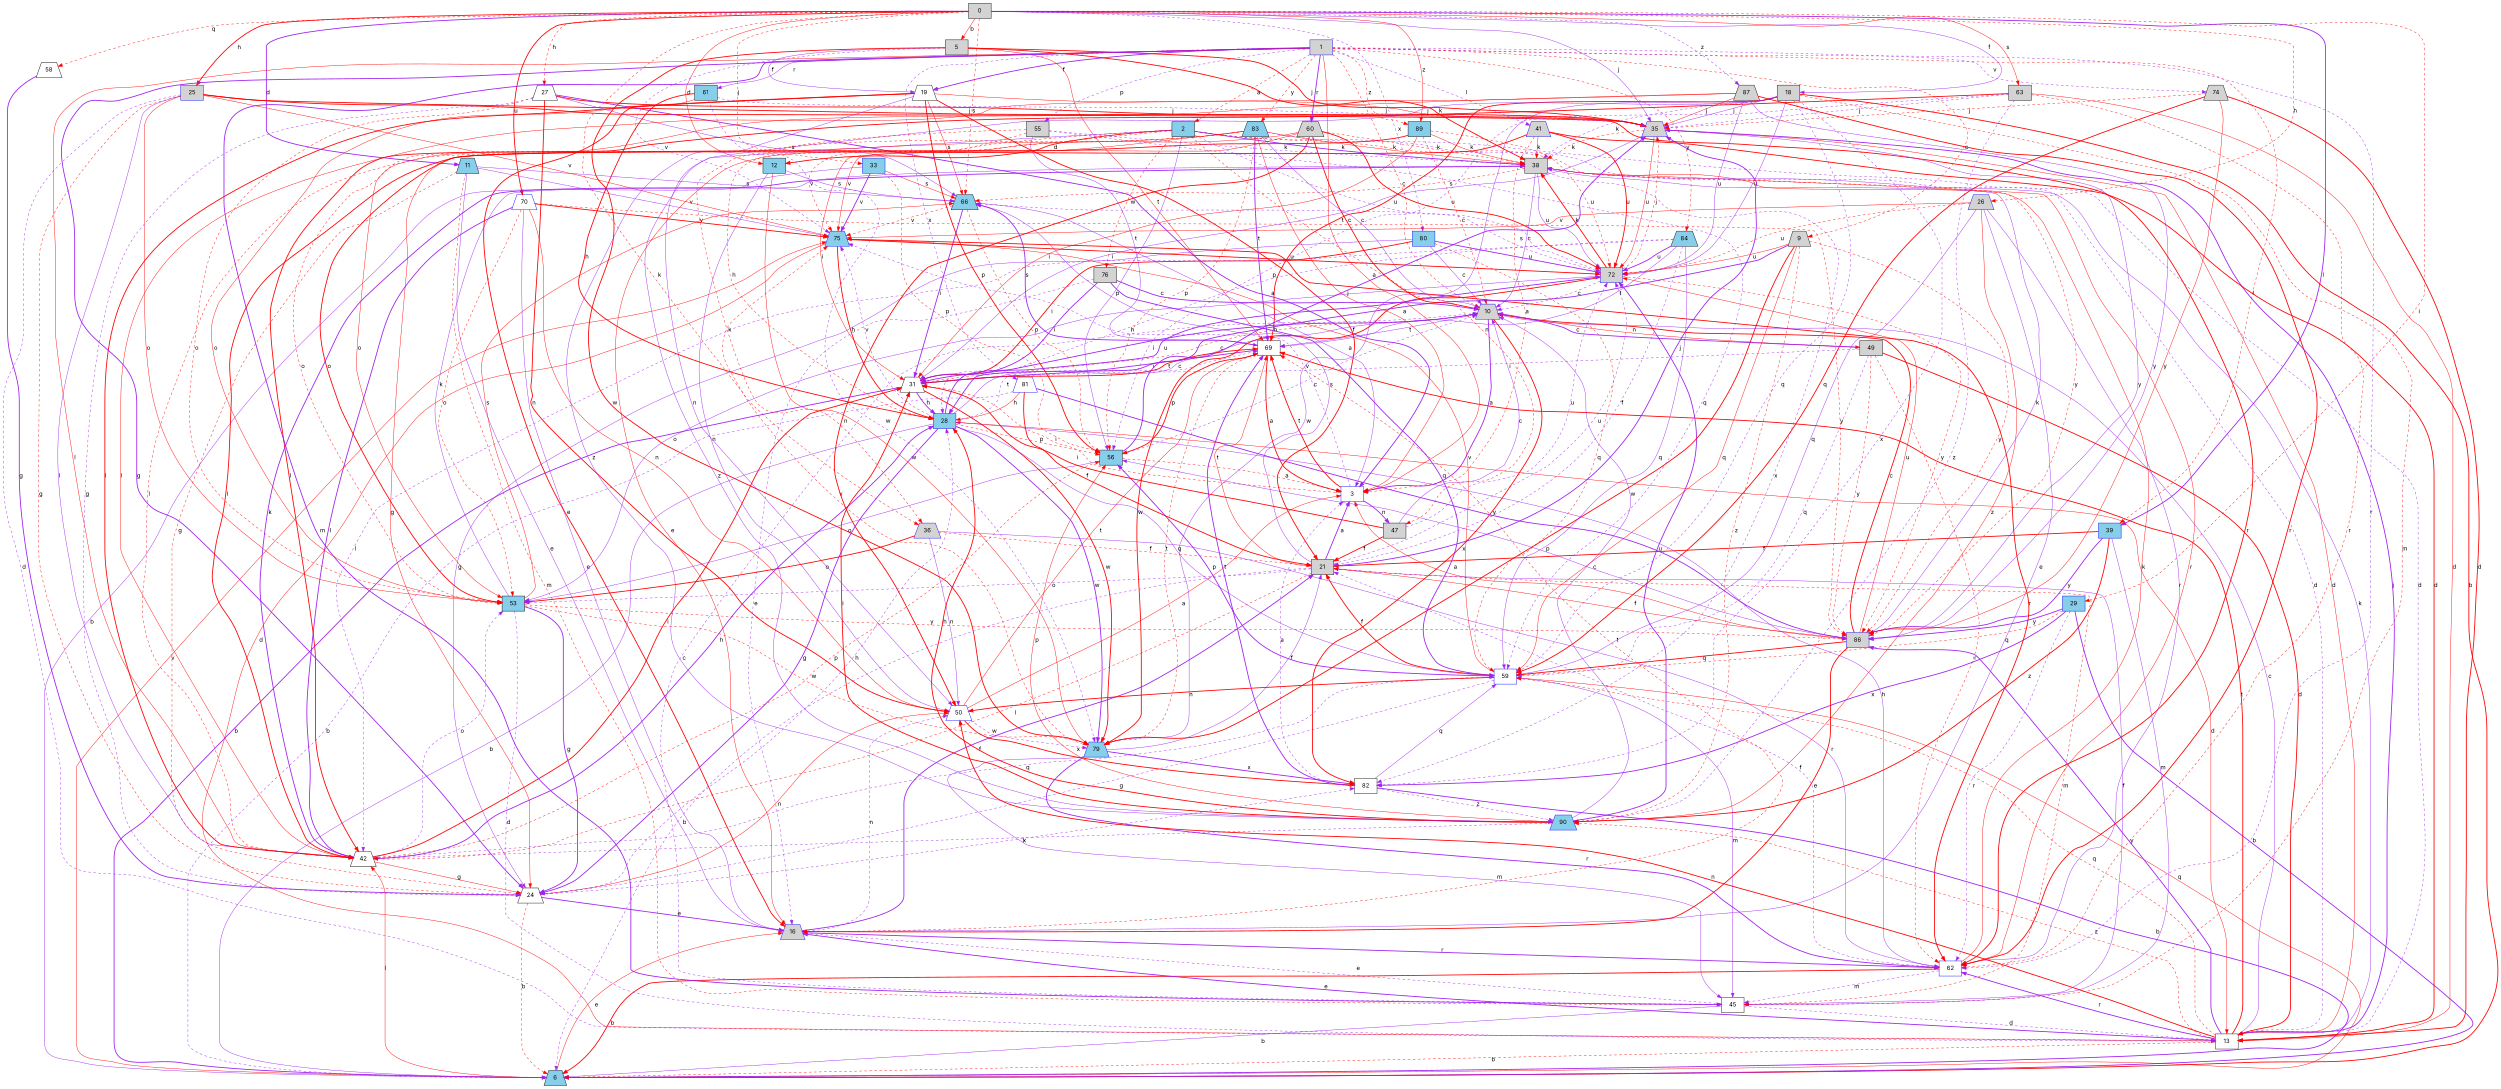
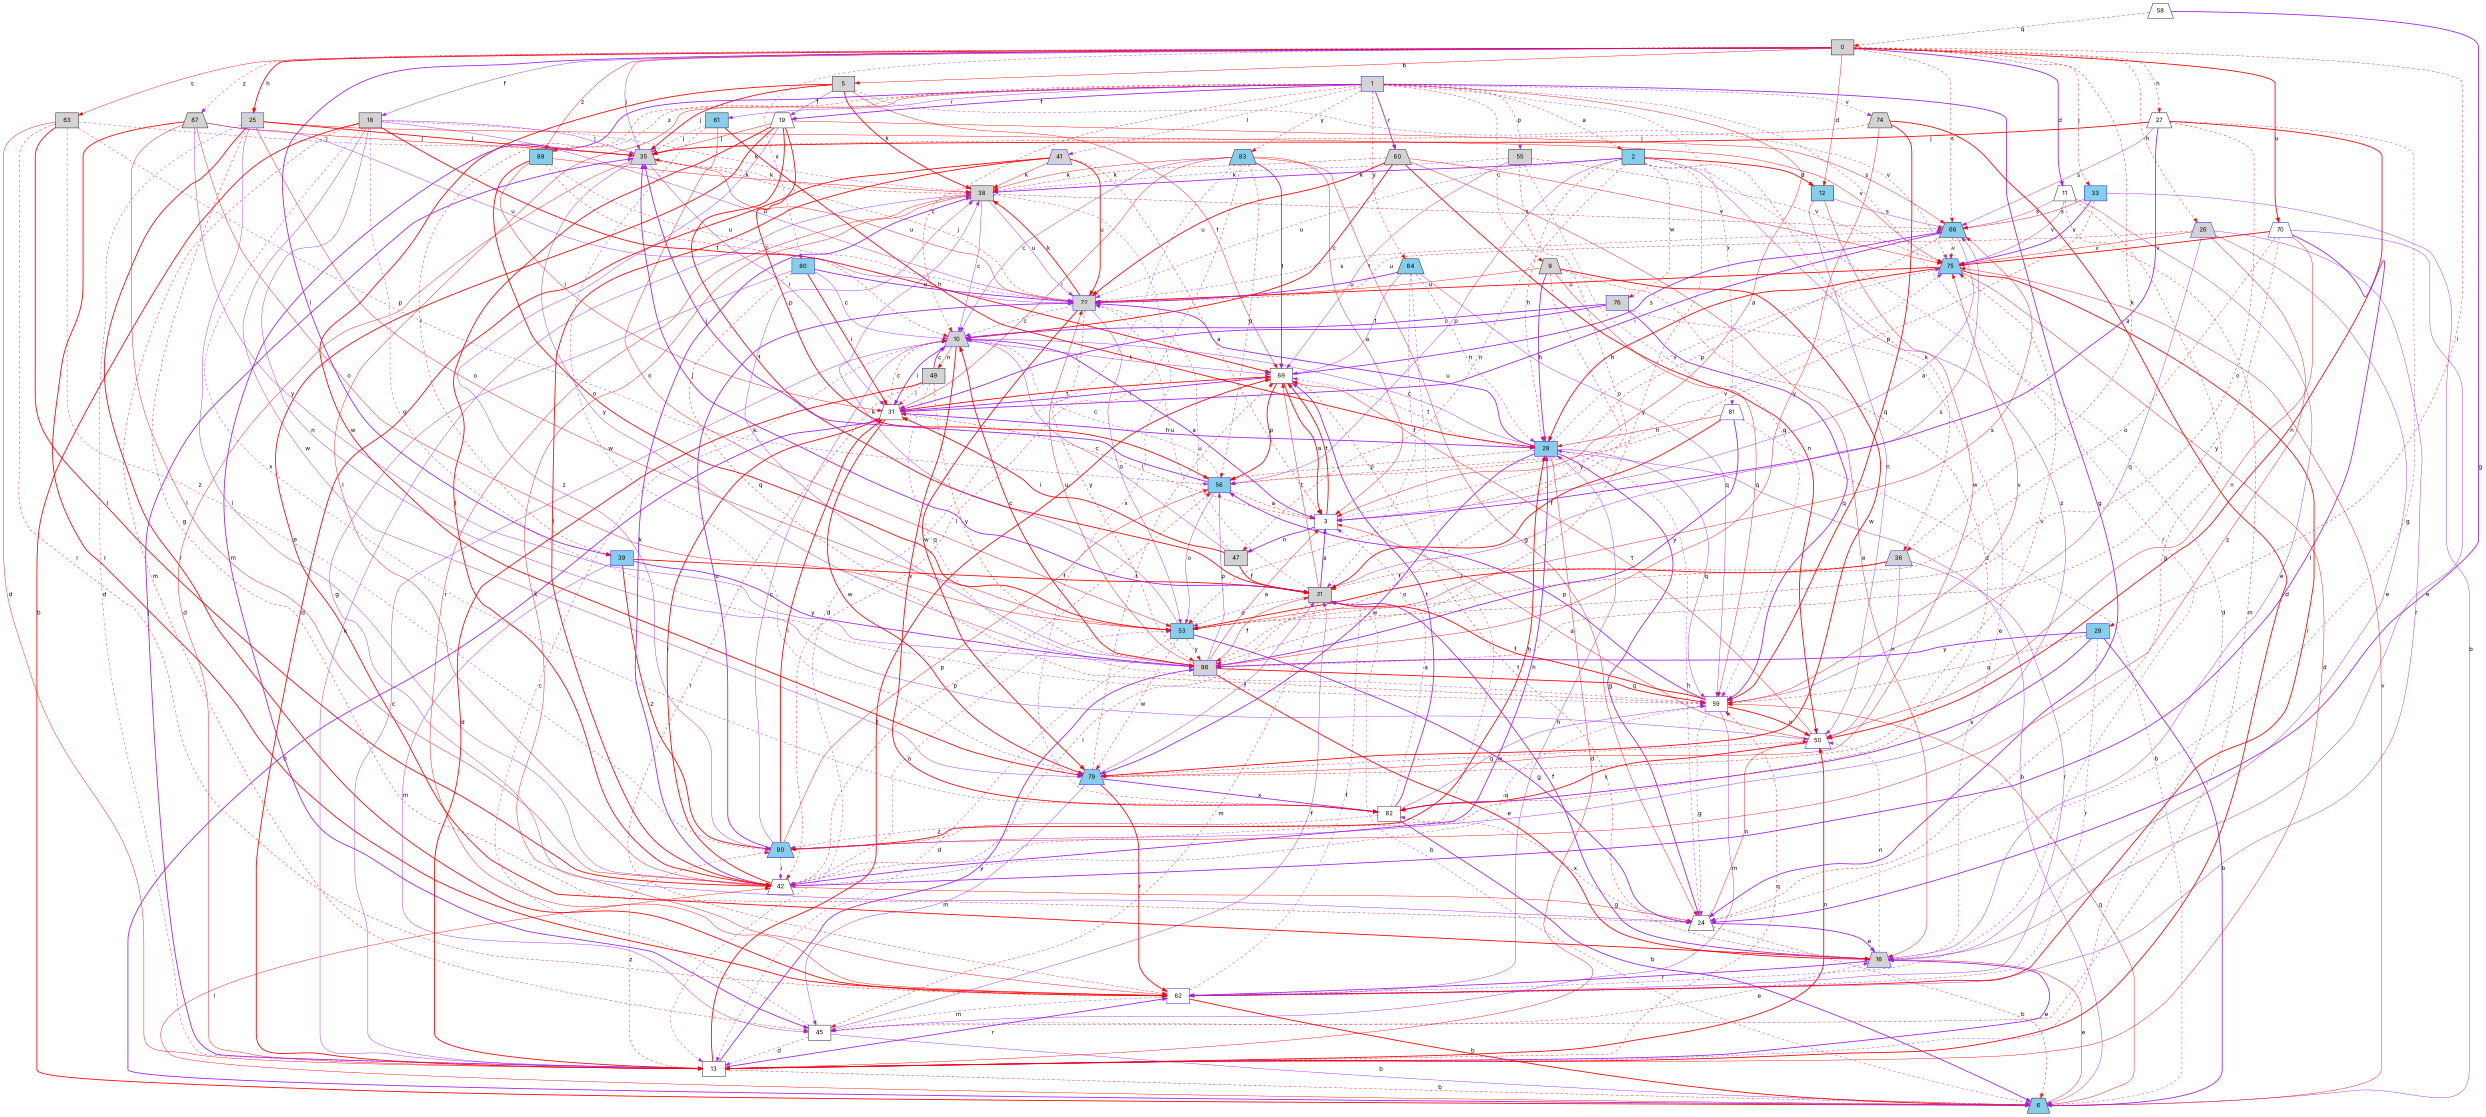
  strict digraph {
    fontname=Inter
    node [color=black fillcolor=lightgrey fontname=Inter shape=box style=filled]
    edge [color=red fontname=Inter style=dashed]
    0
    5
-   11 [fillcolor=skyblue shape=trapezium]
+   11 [fillcolor=white shape=trapezium]
    12 [fillcolor=skyblue]
    18
    25 [color=blue]
    26 [color=blue shape=trapezium]
    27 [fillcolor=white shape=trapezium]
    29 [color=blue fillcolor=skyblue]
    33 [color=blue fillcolor=skyblue]
    35 [color=blue shape=trapezium]
    36 [color=blue shape=trapezium]
    39 [color=blue fillcolor=skyblue]
    58 [fillcolor=white shape=trapezium]
    63
    66 [fillcolor=skyblue shape=trapezium]
    70 [color=blue fillcolor=white shape=trapezium]
    80 [color=blue fillcolor=skyblue]
    87 [shape=trapezium]
    89 [fillcolor=skyblue]
    19 [fillcolor=white shape=trapezium]
    38
    69 [fillcolor=white]
    75 [color=blue fillcolor=skyblue shape=trapezium]
    79 [color=blue fillcolor=skyblue shape=trapezium]
    24 [fillcolor=white shape=trapezium]
    45 [fillcolor=white]
    16 [color=blue shape=trapezium]
    50 [color=blue fillcolor=white shape=trapezium]
    72 [color=blue]
    6 [fillcolor=skyblue shape=trapezium]
    59 [color=blue fillcolor=white]
    82 [fillcolor=white]
    42 [fillcolor=white shape=trapezium]
    62 [color=blue fillcolor=white]
    13 [fillcolor=white]
    53 [fillcolor=skyblue]
    90 [color=blue fillcolor=skyblue shape=trapezium]
    3 [color=blue fillcolor=white]
    86 [color=blue]
-   56 [fillcolor=skyblue]
+   56 [color=blue fillcolor=skyblue]
    31 [fillcolor=white shape=trapezium]
    21
    10 [color=blue shape=trapezium]
    1 [color=blue]
    2 [fillcolor=skyblue]
    9 [shape=trapezium]
    41 [color=blue shape=trapezium]
    55
    60 [shape=trapezium]
    61 [fillcolor=skyblue]
    74 [shape=trapezium]
    81 [color=blue fillcolor=white shape=trapezium]
    83 [fillcolor=skyblue shape=trapezium]
    84 [fillcolor=skyblue shape=trapezium]
    28 [color=blue fillcolor=skyblue]
    47
-   76
+   76 [color=blue]
    49
    0 -> 5 [label=b style=solid]
    0 -> 11 [color=purple label=d style=bold]
    0 -> 12 [label=d style=solid]
    0 -> 18 [color=purple label=f style=solid]
    0 -> 25 [label=h style=bold]
    0 -> 26 [label=h]
    0 -> 27 [label=h]
    0 -> 29 [label=i]
    0 -> 33 [label=j]
    0 -> 35 [color=purple label=j style=solid]
    0 -> 36 [label=k]
    0 -> 39 [color=purple label=l style=bold]
-   0 -> 58 [label=q]
+   58 -> 0 [label=q]
    0 -> 63 [label=s style=solid]
    0 -> 66 [label=s]
    0 -> 70 [label=u style=bold]
    0 -> 80 [color=purple label=x]
    0 -> 87 [color=purple label=z]
    0 -> 89 [label=z style=solid]
    5 -> 35 [label=j style=bold]
    5 -> 19 [color=purple label=f style=solid]
    5 -> 38 [label=k style=bold]
    5 -> 69 [label=t style=solid]
    5 -> 75 [color=purple label=v]
    5 -> 79 [label=w style=bold]
    11 -> 66 [color=purple label=s style=solid]
    11 -> 75 [color=purple label=v style=solid]
    11 -> 24 [label=g]
    11 -> 45 [label=m]
    11 -> 16 [color=purple label=e style=solid]
    12 -> 66 [color=purple label=s style=solid]
    12 -> 79 [label=w style=solid]
    12 -> 50 [color=purple label=n style=solid]
    18 -> 35 [color=purple label=j style=solid]
    18 -> 38 [color=purple label=k]
    18 -> 69 [label=t style=bold]
    18 -> 79 [color=purple label=w style=solid]
    18 -> 45 [label=m]
    18 -> 50 [color=purple label=n style=solid]
    18 -> 72 [color=purple label=u style=solid]
    18 -> 6 [label=b style=bold]
    18 -> 59 [color=purple label=q]
    18 -> 82 [color=purple label=x]
    25 -> 35 [label=j style=bold]
    25 -> 75 [label=v style=solid]
    25 -> 24 [label=g]
    25 -> 42 [color=purple label=l style=solid]
    25 -> 62 [label=r style=bold]
    25 -> 13 [color=purple label=d]
    25 -> 53 [label=o style=solid]
    26 -> 75 [label=v style=solid]
    26 -> 16 [color=purple label=e style=solid]
    26 -> 72 [label=u]
    26 -> 59 [color=purple label=q style=solid]
    26 -> 62 [color=purple label=r style=solid]
    26 -> 90 [label=z style=solid]
    27 -> 35 [label=j style=bold]
    27 -> 66 [color=purple label=s style=solid]
    27 -> 24 [color=purple label=g]
    27 -> 50 [label=n style=bold]
    27 -> 53 [label=o]
    27 -> 3 [color=purple label=a style=bold]
    29 -> 6 [color=purple label=b style=bold]
    29 -> 59 [label=q]
    29 -> 82 [color=purple label=x style=bold]
    29 -> 62 [color=purple label=r]
    29 -> 86 [color=purple label=y style=bold]
    33 -> 66 [label=s style=solid]
    33 -> 75 [color=purple label=v style=bold]
    33 -> 6 [color=purple label=b style=solid]
    33 -> 56 [label=p]
    35 -> 38 [label=k]
    35 -> 72 [label=u style=solid]
    35 -> 13 [label=d style=solid]
    35 -> 86 [color=purple label=y style=solid]
    35 -> 31 [color=purple label=i style=solid]
    36 -> 50 [color=purple label=n style=solid]
    36 -> 62 [color=purple label=r style=solid]
    36 -> 53 [label=o style=bold]
    36 -> 21 [label=f]
    39 -> 45 [color=purple label=m style=solid]
    39 -> 90 [label=z style=bold]
    39 -> 86 [color=purple label=y style=bold]
    39 -> 21 [label=f style=bold]
    58 -> 24 [color=purple label=g style=bold]
    63 -> 35 [color=purple label=j]
    63 -> 42 [label=l style=bold]
    63 -> 62 [label=r]
    63 -> 13 [label=d style=solid]
    63 -> 90 [color=purple label=z]
    63 -> 56 [color=purple label=p]
    66 -> 75 [label=v]
    66 -> 3 [color=purple label=a style=solid]
    66 -> 56 [label=p]
    66 -> 31 [color=purple label=i style=bold]
    70 -> 75 [label=v style=bold]
    70 -> 16 [color=purple label=e style=solid]
    70 -> 50 [label=n style=solid]
    70 -> 42 [color=purple label=l style=bold]
    70 -> 53 [label=o]
    70 -> 86 [label=y]
    80 -> 24 [color=purple label=g style=solid]
    80 -> 72 [color=purple label=u style=bold]
    80 -> 59 [label=q]
    80 -> 31 [label=i style=bold]
    80 -> 10 [color=purple label=c style=solid]
    87 -> 35 [label=j style=solid]
    87 -> 72 [color=purple label=u style=solid]
    87 -> 42 [label=l style=solid]
    87 -> 62 [label=r style=bold]
    87 -> 53 [label=o style=solid]
    87 -> 86 [color=purple label=y style=solid]
    89 -> 38 [label=k style=solid]
-   89 -> 72 [label=u]
+   89 -> 72 [color=purple label=u]
    89 -> 53 [label=o style=bold]
    89 -> 31 [label=i style=solid]
    89 -> 10 [label=c]
    19 -> 35 [label=j style=solid]
    19 -> 66 [label=s style=solid]
    19 -> 16 [label=e style=bold]
    19 -> 42 [label=l style=bold]
    19 -> 90 [color=purple label=z style=solid]
    19 -> 56 [label=p style=bold]
    19 -> 21 [label=f style=bold]
    38 -> 66 [label=s]
    38 -> 72 [color=purple label=u style=solid]
    38 -> 82 [color=purple label=x]
    38 -> 62 [label=r style=solid]
    38 -> 10 [color=purple label=c style=solid]
    69 -> 66 [color=purple label=s style=bold]
    69 -> 3 [label=a style=bold]
    69 -> 56 [label=p style=bold]
    69 -> 31 [color=purple label=i style=bold]
    75 -> 72 [label=u style=bold]
    75 -> 62 [label=r style=bold]
    75 -> 13 [label=d style=solid]
    75 -> 28 [label=h style=bold]
    79 -> 69 [label=t]
    79 -> 75 [label=v]
    79 -> 45 [color=purple label=m style=solid]
    79 -> 82 [color=purple label=x style=bold]
-   79 -> 62 [color=purple label=r style=bold]
+   79 -> 62 [label=r style=bold]
    79 -> 21 [color=purple label=f style=solid]
    24 -> 16 [color=purple label=e style=bold]
    24 -> 50 [label=n style=solid]
    24 -> 6 [label=b]
    24 -> 82 [color=purple label=x]
    24 -> 28 [color=purple label=h]
    45 -> 16 [color=purple label=e]
    45 -> 6 [color=purple label=b style=solid]
    45 -> 13 [color=purple label=d]
    45 -> 21 [color=purple label=f style=solid]
    45 -> 10 [color=purple label=c]
    16 -> 69 [label=t]
    16 -> 50 [color=purple label=n]
    16 -> 62 [color=purple label=r style=bold]
    16 -> 21 [color=purple label=f style=bold]
    50 -> 69 [label=t style=solid]
    50 -> 79 [color=purple label=w]
    50 -> 82 [label=x style=bold]
    50 -> 3 [label=a style=solid]
    72 -> 35 [label=j]
    72 -> 66 [color=purple label=s]
    72 -> 38 [label=k style=bold]
    72 -> 79 [label=w style=bold]
    72 -> 53 [color=purple label=o style=solid]
    72 -> 86 [label=y]
    72 -> 10 [color=purple label=c]
    6 -> 75 [label=v style=solid]
    6 -> 16 [label=e style=solid]
    6 -> 59 [label=q style=solid]
    6 -> 42 [label=l style=solid]
    59 -> 75 [label=v style=solid]
    59 -> 24 [color=purple label=g]
    59 -> 45 [color=purple label=m style=solid]
    59 -> 50 [label=n style=bold]
    59 -> 56 [color=purple label=p style=bold]
    59 -> 21 [label=f style=bold]
    82 -> 69 [color=purple label=t style=bold]
    82 -> 6 [color=purple label=b style=bold]
    82 -> 59 [color=purple label=q style=solid]
    82 -> 90 [color=purple label=z]
    82 -> 3 [color=purple label=a]
    42 -> 38 [color=purple label=k style=bold]
    42 -> 24 [label=g style=solid]
    42 -> 59 [color=purple label=q]
    42 -> 53 [color=purple label=o]
    42 -> 56 [label=p]
    42 -> 31 [label=i style=bold]
    42 -> 28 [color=purple label=h style=bold]
    62 -> 38 [label=k style=solid]
    62 -> 45 [color=purple label=m]
    62 -> 6 [label=b style=bold]
    62 -> 21 [color=purple label=f]
    62 -> 28 [color=purple label=h style=solid]
    13 -> 35 [color=purple label=j style=bold]
    13 -> 38 [color=purple label=k style=solid]
    13 -> 69 [label=t style=bold]
    13 -> 16 [color=purple label=e style=bold]
    13 -> 50 [label=n style=bold]
    13 -> 6 [label=b]
    13 -> 59 [label=q]
    13 -> 62 [color=purple label=r style=bold]
    13 -> 90 [label=z]
    13 -> 86 [color=purple label=y style=bold]
    13 -> 10 [color=purple label=c style=solid]
    53 -> 66 [label=s style=solid]
    53 -> 38 [color=purple label=k style=solid]
    53 -> 79 [label=w]
    53 -> 24 [color=purple label=g style=bold]
    53 -> 13 [color=purple label=d]
    53 -> 86 [label=y]
    90 -> 72 [color=purple label=u style=bold]
    90 -> 42 [color=purple label=l]
    90 -> 56 [label=p style=solid]
    90 -> 31 [label=i style=bold]
    90 -> 10 [color=purple label=c style=solid]
    90 -> 28 [label=h style=bold]
    3 -> 69 [label=t style=bold]
    3 -> 75 [color=purple label=v]
    3 -> 31 [label=i]
    3 -> 47 [color=purple label=n style=bold]
    86 -> 38 [color=purple label=k style=solid]
    86 -> 16 [label=e style=bold]
    86 -> 72 [label=u style=solid]
    86 -> 59 [label=q style=bold]
    86 -> 3 [label=a style=solid]
    86 -> 56 [color=purple label=p style=solid]
    86 -> 21 [label=f style=solid]
    86 -> 10 [label=c style=bold]
    56 -> 35 [color=purple label=j style=bold]
    56 -> 53 [color=purple label=o style=solid]
    56 -> 3 [label=a]
    56 -> 10 [color=purple label=c]
    31 -> 69 [label=t style=bold]
    31 -> 79 [label=w style=bold]
    31 -> 6 [color=purple label=b style=bold]
    31 -> 10 [label=c]
    31 -> 28 [color=purple label=h style=bold]
    21 -> 35 [color=purple label=j style=bold]
    21 -> 66 [color=purple label=s style=solid]
    21 -> 69 [label=t style=solid]
    21 -> 45 [label=m]
    21 -> 72 [color=purple label=u]
    21 -> 6 [color=purple label=b]
    21 -> 42 [label=l]
    21 -> 53 [color=purple label=o]
    21 -> 3 [color=purple label=a style=bold]
    10 -> 69 [color=purple label=t style=solid]
    10 -> 82 [label=x style=bold]
    10 -> 3 [color=purple label=a style=bold]
    10 -> 31 [color=purple label=i style=bold]
    10 -> 49 [label=n style=solid]
    1 -> 39 [label=l]
    1 -> 89 [label=z]
    1 -> 19 [color=purple label=f style=bold]
    1 -> 24 [color=purple label=g style=bold]
    1 -> 45 [color=purple label=m style=bold]
    1 -> 42 [label=l style=solid]
    1 -> 62 [color=purple label=r]
    1 -> 3 [label=a style=solid]
    1 -> 10 [label=c]
    1 -> 2 [label=a]
    1 -> 9 [label=c]
    1 -> 41 [color=purple label=l]
    1 -> 55 [color=purple label=p]
    1 -> 60 [color=purple label=r style=bold]
    1 -> 61 [color=purple label=r style=solid]
    1 -> 74 [color=purple label=v]
    1 -> 81 [color=purple label=x]
    1 -> 83 [label=y]
    1 -> 84 [label=y]
    2 -> 12 [label=d style=bold]
    2 -> 36 [label=k]
    2 -> 38 [color=purple label=k style=bold]
    2 -> 72 [color=purple label=u]
    2 -> 13 [color=purple label=d]
    2 -> 90 [color=purple label=z style=solid]
    2 -> 86 [label=y]
    2 -> 56 [color=purple label=p style=solid]
    2 -> 28 [label=h]
    2 -> 47 [label=n]
    2 -> 76 [label=w]
    9 -> 79 [label=w style=bold]
    9 -> 72 [label=u style=solid]
    9 -> 59 [label=q style=solid]
    9 -> 90 [label=z]
    9 -> 86 [label=y]
    9 -> 28 [color=purple label=h style=bold]
    41 -> 38 [label=k style=solid]
    41 -> 72 [label=u style=bold]
    41 -> 42 [label=l style=bold]
    41 -> 13 [label=d style=bold]
    41 -> 3 [label=a]
    55 -> 38 [color=purple label=k]
    55 -> 69 [color=purple label=t style=solid]
    55 -> 75 [label=v]
    55 -> 59 [color=purple label=q]
    55 -> 53 [label=o]
    60 -> 38 [label=k]
    60 -> 75 [label=v style=solid]
    60 -> 16 [label=e style=solid]
    60 -> 50 [label=n style=bold]
    60 -> 72 [label=u style=bold]
    60 -> 10 [label=c style=bold]
    61 -> 35 [color=purple label=j]
    61 -> 79 [color=purple label=w]
    61 -> 53 [label=o style=solid]
    61 -> 28 [label=h style=bold]
    74 -> 35 [label=j]
    74 -> 59 [label=q style=bold]
    74 -> 13 [label=d style=bold]
    74 -> 86 [label=y style=solid]
    81 -> 6 [color=purple label=b]
    81 -> 86 [color=purple label=y style=bold]
    81 -> 21 [label=f style=bold]
    81 -> 28 [label=h style=solid]
    83 -> 38 [label=k style=solid]
    83 -> 69 [color=purple label=t style=bold]
    83 -> 24 [label=g style=solid]
    83 -> 42 [label=l]
    83 -> 13 [color=purple label=d]
    83 -> 3 [label=a style=solid]
    83 -> 56 [label=p]
    83 -> 31 [label=i style=solid]
    83 -> 10 [color=purple label=c style=solid]
    84 -> 69 [color=purple label=t style=solid]
    84 -> 72 [color=purple label=u style=bold]
    84 -> 59 [color=purple label=q style=solid]
    84 -> 42 [color=purple label=l]
    84 -> 21 [color=purple label=f]
    84 -> 28 [color=purple label=h]
    28 -> 69 [color=purple label=t]
    28 -> 75 [color=purple label=v]
    28 -> 79 [color=purple label=w style=bold]
    28 -> 24 [color=purple label=g style=bold]
    28 -> 72 [color=purple label=u style=bold]
    28 -> 6 [color=purple label=b style=solid]
    28 -> 59 [color=purple label=q style=solid]
    28 -> 13 [label=d style=solid]
    28 -> 56 [label=p]
    28 -> 10 [color=purple label=c style=solid]
    47 -> 72 [color=purple label=u]
    47 -> 31 [label=i style=bold]
    47 -> 21 [label=f style=bold]
    47 -> 10 [color=purple label=c style=solid]
    76 -> 16 [color=purple label=e]
    76 -> 59 [color=purple label=q style=bold]
    76 -> 31 [color=purple label=i style=bold]
    76 -> 10 [color=purple label=c style=bold]
    49 -> 59 [color=purple label=q]
    49 -> 62 [label=r]
    49 -> 13 [label=d style=bold]
    49 -> 86 [label=y]
    49 -> 31 [color=purple label=i]
    49 -> 10 [color=purple label=c style=bold]
  }
